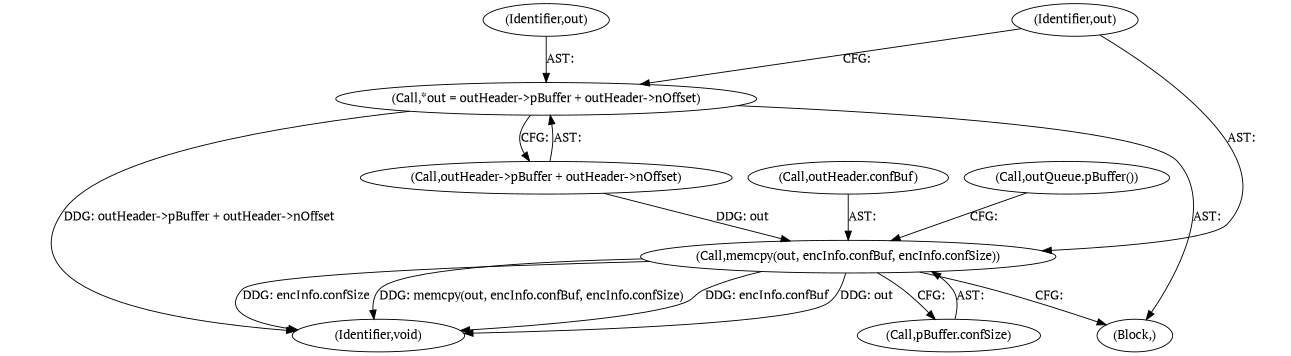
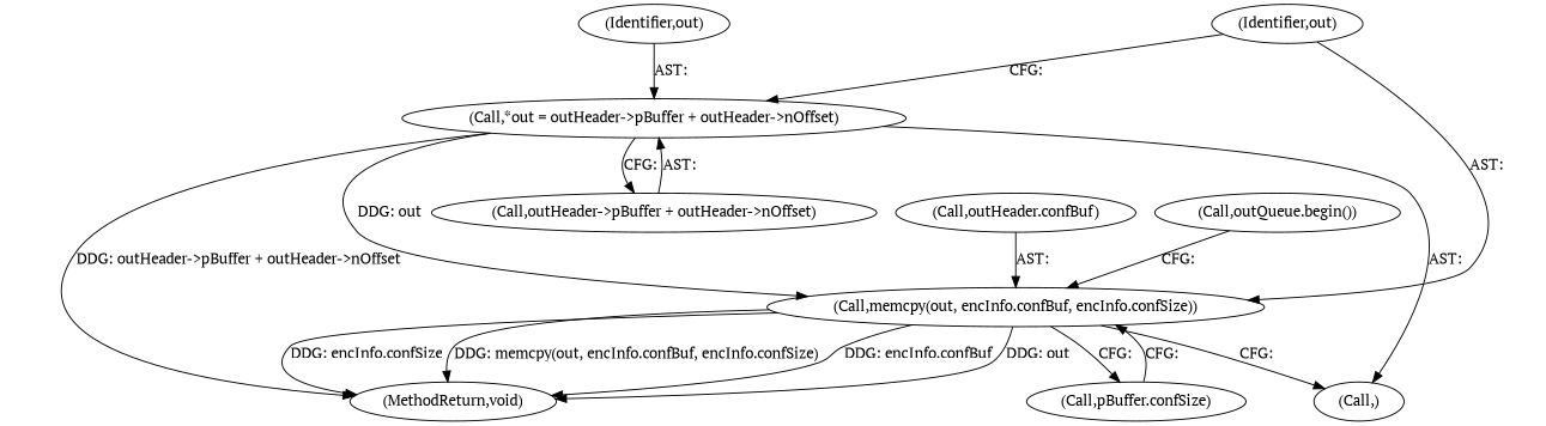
  digraph {
    fontname="PT Serif"
    node [fontname="PT Serif"]
    edge [fontname="PT Serif"]
    n1 [label="(Call,memcpy(out, encInfo.confBuf, encInfo.confSize))"]
-   n2 [label="(Block,)"]
+   n2 [label="(Call,)"]
    n3 [label="(Call,pBuffer.confSize)"]
-   n4 [label="(Identifier,void)"]
+   n4 [label="(MethodReturn,void)"]
    n5 [label="(Call,*out = outHeader->pBuffer + outHeader->nOffset)"]
    n6 [label="(Call,outHeader->pBuffer + outHeader->nOffset)"]
    n7 [label="(Identifier,out)"]
    n8 [label="(Call,outHeader.confBuf)"]
    n9 [label="(Identifier,out)"]
-   n10 [label="(Call,outQueue.pBuffer())"]
+   n10 [label="(Call,outQueue.begin())"]
    n1 -> n2 [label="CFG: "]
    n1 -> n3 [label="CFG: "]
    n1 -> n4 [label="DDG: memcpy(out, encInfo.confBuf, encInfo.confSize)"]
    n1 -> n4 [label="DDG: encInfo.confBuf"]
    n1 -> n4 [label="DDG: out"]
    n1 -> n4 [label="DDG: encInfo.confSize"]
-   n3 -> n1 [label="AST: "]
-   n6 -> n1 [label="DDG: out"]
+   n3 -> n1 [label="CFG: "]
+   n5 -> n1 [label="DDG: out"]
    n5 -> n2 [label="AST: "]
    n5 -> n4 [label="DDG: outHeader->pBuffer + outHeader->nOffset"]
    n5 -> n6 [label="CFG: "]
    n6 -> n5 [label="AST: "]
    n7 -> n1 [label="AST: "]
    n7 -> n5 [label="CFG: "]
    n8 -> n1 [label="AST: "]
    n9 -> n5 [label="AST: "]
    n10 -> n1 [label="CFG: "]
  }
